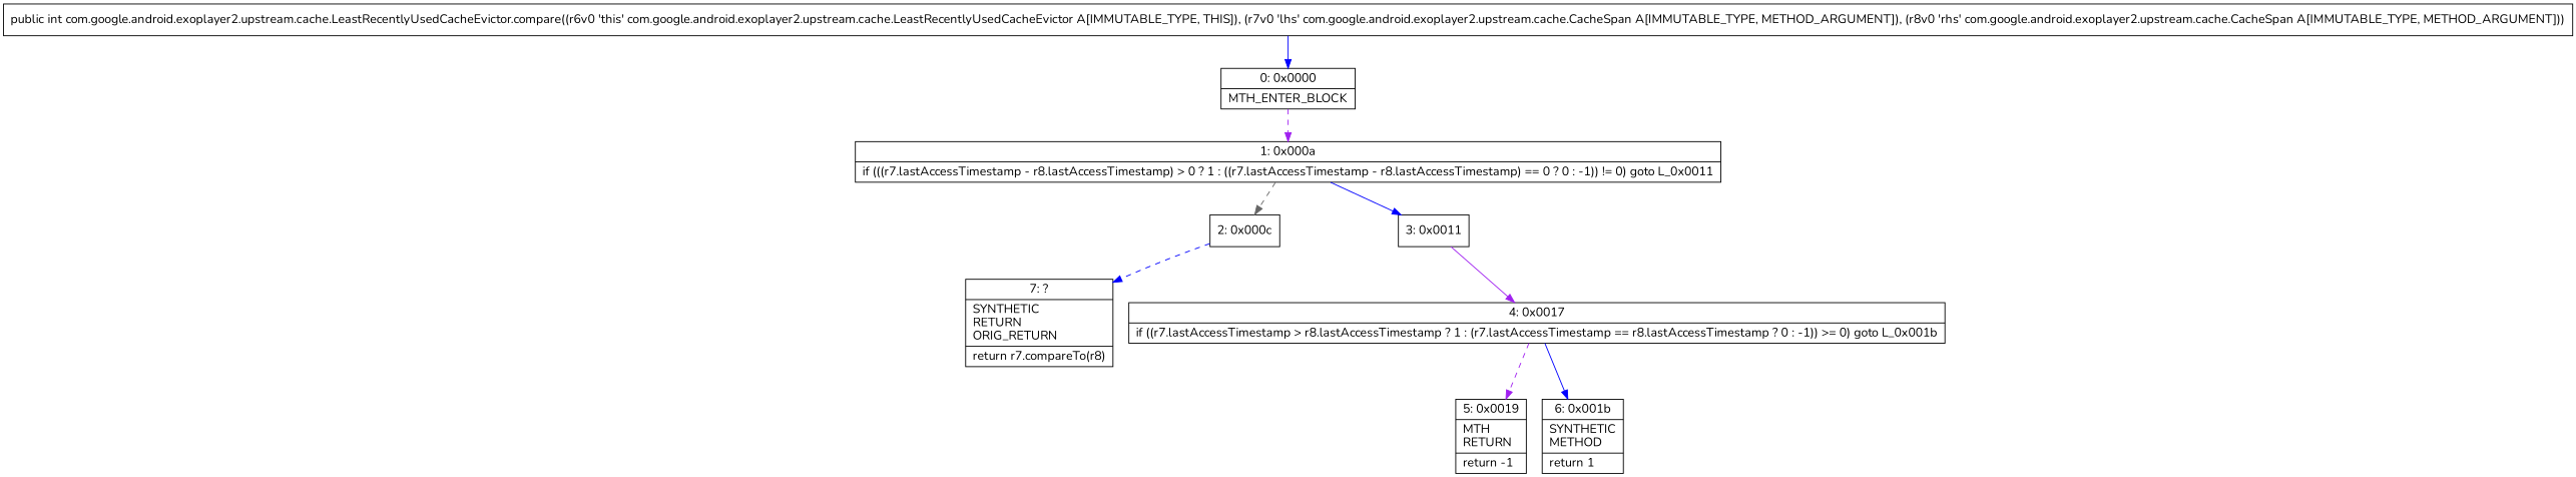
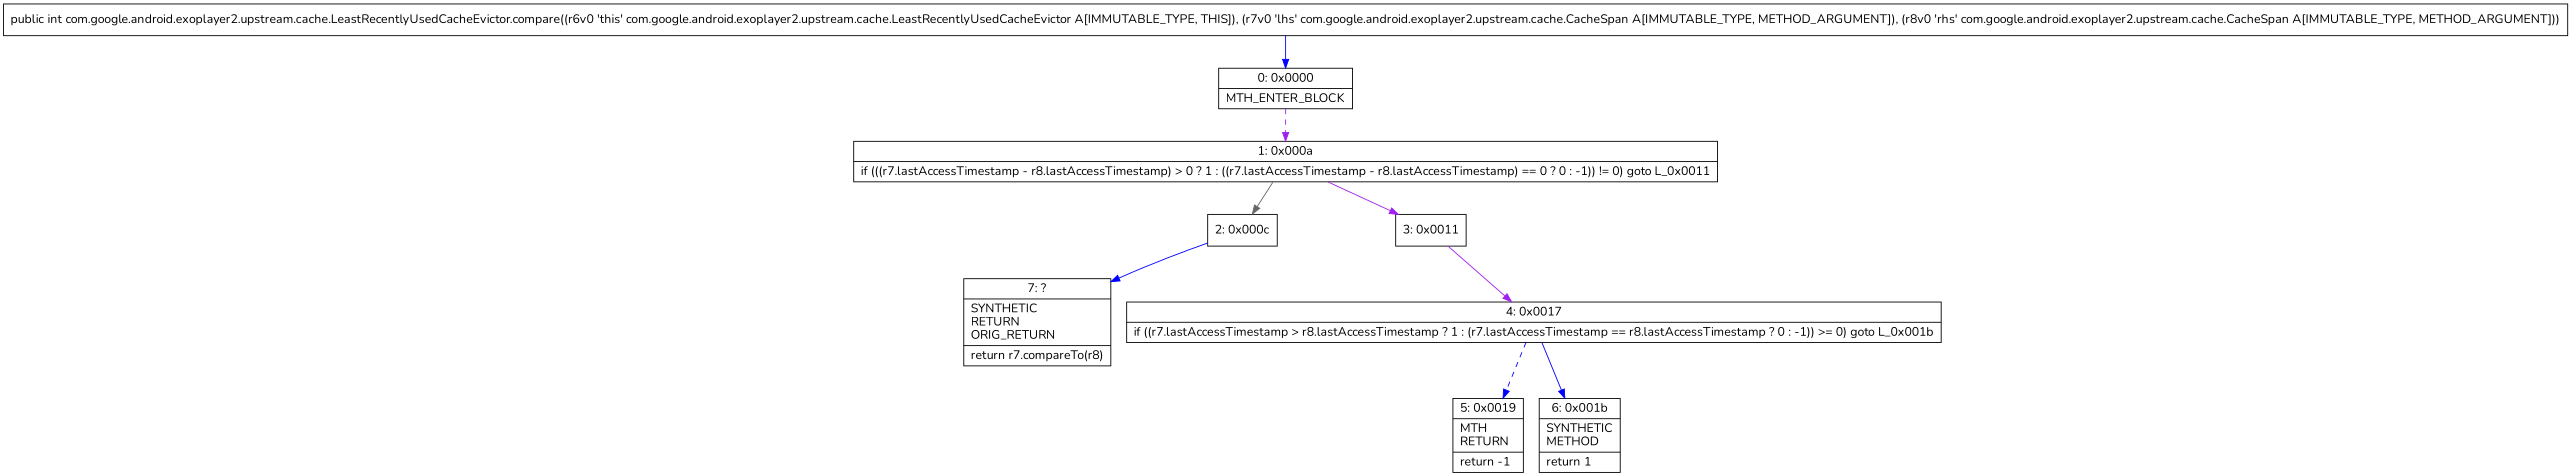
  digraph {
    fontname=Nunito
    node [fontname=Nunito shape=record]
    edge [color=blue fontname=Nunito]
    n1 [label="{0\:\ 0x0000|MTH_ENTER_BLOCK\l}"]
    n2 [label="{1\:\ 0x000a|if (((r7.lastAccessTimestamp \- r8.lastAccessTimestamp) \> 0 ? 1 : ((r7.lastAccessTimestamp \- r8.lastAccessTimestamp) == 0 ? 0 : \-1)) != 0) goto L_0x0011\l}"]
    n3 [label="{2\:\ 0x000c}"]
    n4 [label="{3\:\ 0x0011}"]
    n5 [label="{7\:\ ?|SYNTHETIC\lRETURN\lORIG_RETURN\l|return r7.compareTo(r8)\l}"]
    n6 [label="{4\:\ 0x0017|if ((r7.lastAccessTimestamp \> r8.lastAccessTimestamp ? 1 : (r7.lastAccessTimestamp == r8.lastAccessTimestamp ? 0 : \-1)) \>= 0) goto L_0x001b\l}"]
    n7 [label="{5\:\ 0x0019|MTH\lRETURN\l|return \-1\l}"]
    n8 [label="{6\:\ 0x001b|SYNTHETIC\lMETHOD\l|return 1\l}"]
    n9 [label="{public int com.google.android.exoplayer2.upstream.cache.LeastRecentlyUsedCacheEvictor.compare((r6v0 'this' com.google.android.exoplayer2.upstream.cache.LeastRecentlyUsedCacheEvictor A[IMMUTABLE_TYPE, THIS]), (r7v0 'lhs' com.google.android.exoplayer2.upstream.cache.CacheSpan A[IMMUTABLE_TYPE, METHOD_ARGUMENT]), (r8v0 'rhs' com.google.android.exoplayer2.upstream.cache.CacheSpan A[IMMUTABLE_TYPE, METHOD_ARGUMENT])) }"]
    n1 -> n2 [color=purple style=dashed]
-   n2 -> n3 [color=gray40 style=dashed]
-   n2 -> n4
-   n3 -> n5 [style=dashed]
+   n2 -> n3 [color=gray40 style=solid]
+   n2 -> n4 [color=purple]
+   n3 -> n5
    n4 -> n6 [color=purple]
-   n6 -> n7 [color=purple style=dashed]
+   n6 -> n7 [style=dashed]
    n6 -> n8
    n9 -> n1
  }
